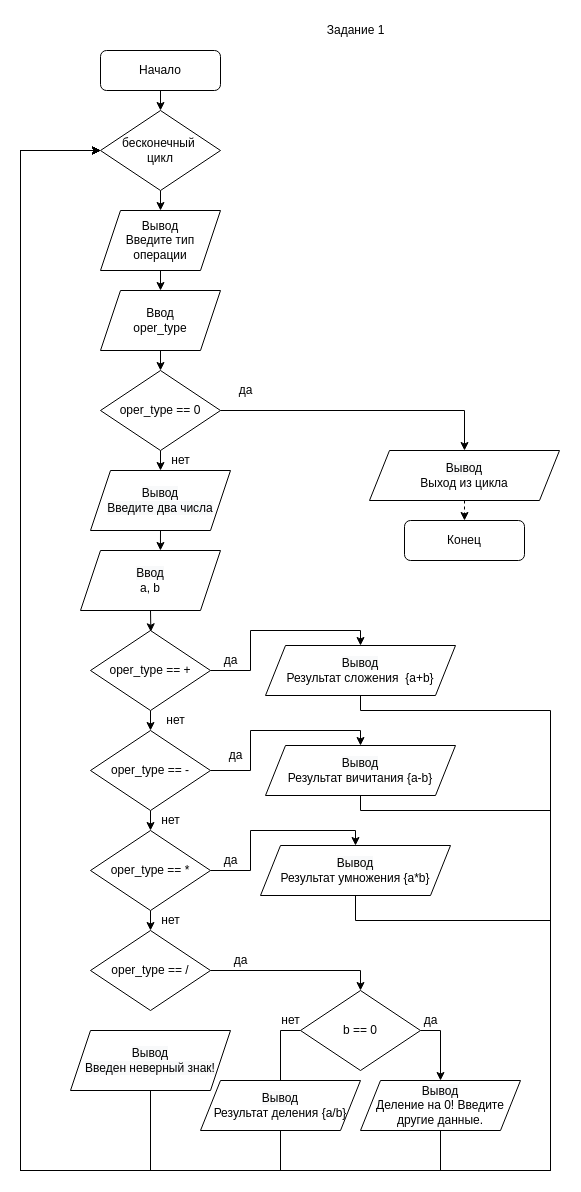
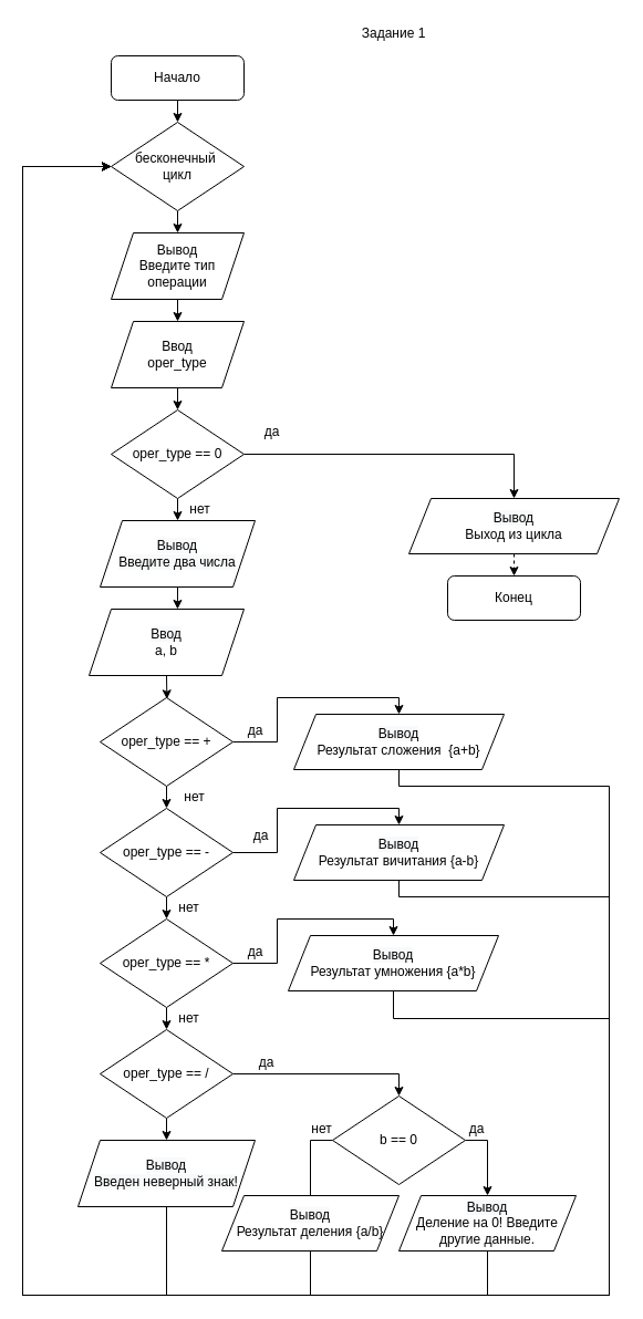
  <mxCell id="0" />
  <mxCell id="1" parent="0" />
  <mxCell id="2" style="edgeStyle=orthogonalEdgeStyle;rounded=0;orthogonalLoop=1;jettySize=auto;html=1;exitX=0.5;exitY=1;exitDx=0;exitDy=0;entryX=0.5;entryY=0;entryDx=0;entryDy=0;" parent="1" source="3" target="7" edge="1"><mxGeometry relative="1" as="geometry" /></mxCell>
  <mxCell id="3" value="Начало" style="rounded=1;whiteSpace=wrap;html=1;" parent="1" vertex="1"><mxGeometry x="100" y="50" width="120" height="40" as="geometry" /></mxCell>
  <mxCell id="4" style="edgeStyle=orthogonalEdgeStyle;rounded=0;orthogonalLoop=1;jettySize=auto;html=1;exitX=0.5;exitY=1;exitDx=0;exitDy=0;entryX=0.5;entryY=0;entryDx=0;entryDy=0;" parent="1" source="5" target="9" edge="1"><mxGeometry relative="1" as="geometry" /></mxCell>
  <mxCell id="5" value="Вывод&lt;br&gt;Введите тип операции" style="shape=parallelogram;perimeter=parallelogramPerimeter;whiteSpace=wrap;html=1;fixedSize=1;" parent="1" vertex="1"><mxGeometry x="100" y="210" width="120" height="60" as="geometry" /></mxCell>
  <mxCell id="6" style="edgeStyle=orthogonalEdgeStyle;rounded=0;orthogonalLoop=1;jettySize=auto;html=1;exitX=0.5;exitY=1;exitDx=0;exitDy=0;entryX=0.5;entryY=0;entryDx=0;entryDy=0;" parent="1" source="7" target="5" edge="1"><mxGeometry relative="1" as="geometry" /></mxCell>
  <mxCell id="7" value="бесконечный&amp;nbsp;&lt;br&gt;цикл" style="rhombus;whiteSpace=wrap;html=1;" parent="1" vertex="1"><mxGeometry x="100" y="110" width="120" height="80" as="geometry" /></mxCell>
  <mxCell id="8" style="edgeStyle=orthogonalEdgeStyle;rounded=0;orthogonalLoop=1;jettySize=auto;html=1;exitX=0.5;exitY=1;exitDx=0;exitDy=0;entryX=0.5;entryY=0;entryDx=0;entryDy=0;" parent="1" source="9" target="12" edge="1"><mxGeometry relative="1" as="geometry" /></mxCell>
  <mxCell id="9" value="Ввод&lt;br&gt;oper_type" style="shape=parallelogram;perimeter=parallelogramPerimeter;whiteSpace=wrap;html=1;fixedSize=1;" parent="1" vertex="1"><mxGeometry x="100" y="290" width="120" height="60" as="geometry" /></mxCell>
  <mxCell id="10" style="edgeStyle=orthogonalEdgeStyle;rounded=0;orthogonalLoop=1;jettySize=auto;html=1;exitX=0.5;exitY=1;exitDx=0;exitDy=0;entryX=0.5;entryY=0;entryDx=0;entryDy=0;" parent="1" source="12" target="27" edge="1"><mxGeometry relative="1" as="geometry" /></mxCell>
  <mxCell id="11" style="edgeStyle=orthogonalEdgeStyle;rounded=0;orthogonalLoop=1;jettySize=auto;html=1;exitX=1;exitY=0.5;exitDx=0;exitDy=0;entryX=0.5;entryY=0;entryDx=0;entryDy=0;" parent="1" source="12" target="57" edge="1"><mxGeometry relative="1" as="geometry" /></mxCell>
  <mxCell id="12" value="oper_type == 0" style="rhombus;whiteSpace=wrap;html=1;" parent="1" vertex="1"><mxGeometry x="100" y="370" width="120" height="80" as="geometry" /></mxCell>
  <mxCell id="13" style="edgeStyle=orthogonalEdgeStyle;rounded=0;orthogonalLoop=1;jettySize=auto;html=1;exitX=0.5;exitY=1;exitDx=0;exitDy=0;entryX=0.5;entryY=0;entryDx=0;entryDy=0;" parent="1" source="15" target="18" edge="1"><mxGeometry relative="1" as="geometry" /></mxCell>
  <mxCell id="14" style="edgeStyle=orthogonalEdgeStyle;rounded=0;orthogonalLoop=1;jettySize=auto;html=1;exitX=1;exitY=0.5;exitDx=0;exitDy=0;entryX=0.5;entryY=0;entryDx=0;entryDy=0;" parent="1" source="15" target="53" edge="1"><mxGeometry relative="1" as="geometry"><Array as="points"><mxPoint x="250" y="670" /><mxPoint x="250" y="630" /><mxPoint x="360" y="630" /></Array></mxGeometry></mxCell>
  <mxCell id="15" value="oper_type == +" style="rhombus;whiteSpace=wrap;html=1;" parent="1" vertex="1"><mxGeometry x="90" y="630" width="120" height="80" as="geometry" /></mxCell>
  <mxCell id="16" style="edgeStyle=orthogonalEdgeStyle;rounded=0;orthogonalLoop=1;jettySize=auto;html=1;exitX=0.5;exitY=1;exitDx=0;exitDy=0;entryX=0.5;entryY=0;entryDx=0;entryDy=0;" parent="1" source="18" target="21" edge="1"><mxGeometry relative="1" as="geometry" /></mxCell>
  <mxCell id="17" style="edgeStyle=orthogonalEdgeStyle;rounded=0;orthogonalLoop=1;jettySize=auto;html=1;exitX=1;exitY=0.5;exitDx=0;exitDy=0;entryX=0.5;entryY=0;entryDx=0;entryDy=0;" parent="1" source="18" target="50" edge="1"><mxGeometry relative="1" as="geometry"><Array as="points"><mxPoint x="250" y="770" /><mxPoint x="250" y="730" /><mxPoint x="360" y="730" /></Array></mxGeometry></mxCell>
  <mxCell id="18" value="oper_type == -" style="rhombus;whiteSpace=wrap;html=1;" parent="1" vertex="1"><mxGeometry x="90" y="730" width="120" height="80" as="geometry" /></mxCell>
  <mxCell id="19" style="edgeStyle=orthogonalEdgeStyle;rounded=0;orthogonalLoop=1;jettySize=auto;html=1;exitX=0.5;exitY=1;exitDx=0;exitDy=0;entryX=0.5;entryY=0;entryDx=0;entryDy=0;" parent="1" source="21" target="24" edge="1"><mxGeometry relative="1" as="geometry" /></mxCell>
  <mxCell id="20" style="edgeStyle=orthogonalEdgeStyle;rounded=0;orthogonalLoop=1;jettySize=auto;html=1;exitX=1;exitY=0.5;exitDx=0;exitDy=0;entryX=0.5;entryY=0;entryDx=0;entryDy=0;" parent="1" source="21" target="47" edge="1"><mxGeometry relative="1" as="geometry"><Array as="points"><mxPoint x="250" y="870" /><mxPoint x="250" y="830" /><mxPoint x="355" y="830" /></Array></mxGeometry></mxCell>
  <mxCell id="21" value="oper_type == *" style="rhombus;whiteSpace=wrap;html=1;" parent="1" vertex="1"><mxGeometry x="90" y="830" width="120" height="80" as="geometry" /></mxCell>
+ <mxCell id="22" style="edgeStyle=orthogonalEdgeStyle;rounded=0;orthogonalLoop=1;jettySize=auto;html=1;exitX=0.5;exitY=1;exitDx=0;exitDy=0;entryX=0.5;entryY=0;entryDx=0;entryDy=0;" parent="1" source="24" target="34" edge="1"><mxGeometry relative="1" as="geometry" /></mxCell>
  <mxCell id="23" style="edgeStyle=orthogonalEdgeStyle;rounded=0;orthogonalLoop=1;jettySize=auto;html=1;exitX=1;exitY=0.5;exitDx=0;exitDy=0;entryX=0.5;entryY=0;entryDx=0;entryDy=0;" parent="1" source="24" target="39" edge="1"><mxGeometry relative="1" as="geometry" /></mxCell>
  <mxCell id="24" value="oper_type == /" style="rhombus;whiteSpace=wrap;html=1;" parent="1" vertex="1"><mxGeometry x="90" y="930" width="120" height="80" as="geometry" /></mxCell>
  <mxCell id="25" value="Конец" style="rounded=1;whiteSpace=wrap;html=1;" parent="1" vertex="1"><mxGeometry x="404" y="520" width="120" height="40" as="geometry" /></mxCell>
  <mxCell id="26" style="edgeStyle=orthogonalEdgeStyle;rounded=0;orthogonalLoop=1;jettySize=auto;html=1;exitX=0.5;exitY=1;exitDx=0;exitDy=0;entryX=0.571;entryY=0;entryDx=0;entryDy=0;entryPerimeter=0;" parent="1" source="27" target="29" edge="1"><mxGeometry relative="1" as="geometry" /></mxCell>
  <mxCell id="27" value="&#10;&#10;&lt;span style=&quot;color: rgb(0, 0, 0); font-family: helvetica; font-size: 12px; font-style: normal; font-weight: 400; letter-spacing: normal; text-align: center; text-indent: 0px; text-transform: none; word-spacing: 0px; background-color: rgb(248, 249, 250); display: inline; float: none;&quot;&gt;Вывод&lt;/span&gt;&lt;br style=&quot;color: rgb(0, 0, 0); font-family: helvetica; font-size: 12px; font-style: normal; font-weight: 400; letter-spacing: normal; text-align: center; text-indent: 0px; text-transform: none; word-spacing: 0px; background-color: rgb(248, 249, 250);&quot;&gt;&lt;span style=&quot;color: rgb(0, 0, 0); font-family: helvetica; font-size: 12px; font-style: normal; font-weight: 400; letter-spacing: normal; text-align: center; text-indent: 0px; text-transform: none; word-spacing: 0px; background-color: rgb(248, 249, 250); display: inline; float: none;&quot;&gt;Введите два числа&lt;/span&gt;&#10;&#10;" style="shape=parallelogram;perimeter=parallelogramPerimeter;whiteSpace=wrap;html=1;fixedSize=1;" parent="1" vertex="1"><mxGeometry x="90" y="470" width="140" height="60" as="geometry" /></mxCell>
  <mxCell id="28" style="edgeStyle=orthogonalEdgeStyle;rounded=0;orthogonalLoop=1;jettySize=auto;html=1;exitX=0.5;exitY=1;exitDx=0;exitDy=0;entryX=0.503;entryY=0.016;entryDx=0;entryDy=0;entryPerimeter=0;" parent="1" source="29" target="15" edge="1"><mxGeometry relative="1" as="geometry" /></mxCell>
  <mxCell id="29" value="&lt;span style=&quot;color: rgb(0 , 0 , 0) ; font-family: &amp;#34;helvetica&amp;#34; ; font-size: 12px ; font-style: normal ; font-weight: 400 ; letter-spacing: normal ; text-align: center ; text-indent: 0px ; text-transform: none ; word-spacing: 0px ; background-color: rgb(248 , 249 , 250) ; display: inline ; float: none&quot;&gt;Ввод&lt;/span&gt;&lt;br style=&quot;color: rgb(0 , 0 , 0) ; font-family: &amp;#34;helvetica&amp;#34; ; font-size: 12px ; font-style: normal ; font-weight: 400 ; letter-spacing: normal ; text-align: center ; text-indent: 0px ; text-transform: none ; word-spacing: 0px ; background-color: rgb(248 , 249 , 250)&quot;&gt;&lt;font face=&quot;helvetica&quot;&gt;a, b&lt;/font&gt;" style="shape=parallelogram;perimeter=parallelogramPerimeter;whiteSpace=wrap;html=1;fixedSize=1;" parent="1" vertex="1"><mxGeometry x="80" y="550" width="140" height="60" as="geometry" /></mxCell>
  <mxCell id="30" value="нет" style="text;html=1;align=center;verticalAlign=middle;resizable=0;points=[];autosize=1;" parent="1" vertex="1"><mxGeometry x="160" y="710" width="30" height="20" as="geometry" /></mxCell>
  <mxCell id="31" value="нет" style="text;html=1;align=center;verticalAlign=middle;resizable=0;points=[];autosize=1;" parent="1" vertex="1"><mxGeometry x="155" y="810" width="30" height="20" as="geometry" /></mxCell>
  <mxCell id="32" value="нет" style="text;html=1;align=center;verticalAlign=middle;resizable=0;points=[];autosize=1;" parent="1" vertex="1"><mxGeometry x="155" y="910" width="30" height="20" as="geometry" /></mxCell>
  <mxCell id="33" style="edgeStyle=orthogonalEdgeStyle;rounded=0;orthogonalLoop=1;jettySize=auto;html=1;entryX=0;entryY=0.5;entryDx=0;entryDy=0;" parent="1" source="34" target="7" edge="1"><mxGeometry relative="1" as="geometry"><mxPoint x="20" y="940" as="targetPoint" /><Array as="points"><mxPoint x="150" y="1170" /><mxPoint x="20" y="1170" /><mxPoint x="20" y="150" /></Array></mxGeometry></mxCell>
  <mxCell id="34" value="&lt;span style=&quot;color: rgb(0 , 0 , 0) ; font-family: &amp;#34;helvetica&amp;#34; ; font-size: 12px ; font-style: normal ; font-weight: 400 ; letter-spacing: normal ; text-align: center ; text-indent: 0px ; text-transform: none ; word-spacing: 0px ; background-color: rgb(248 , 249 , 250) ; display: inline ; float: none&quot;&gt;Вывод&lt;/span&gt;&lt;br style=&quot;color: rgb(0 , 0 , 0) ; font-family: &amp;#34;helvetica&amp;#34; ; font-size: 12px ; font-style: normal ; font-weight: 400 ; letter-spacing: normal ; text-align: center ; text-indent: 0px ; text-transform: none ; word-spacing: 0px ; background-color: rgb(248 , 249 , 250)&quot;&gt;&lt;span style=&quot;color: rgb(0 , 0 , 0) ; font-family: &amp;#34;helvetica&amp;#34; ; font-size: 12px ; font-style: normal ; font-weight: 400 ; letter-spacing: normal ; text-align: center ; text-indent: 0px ; text-transform: none ; word-spacing: 0px ; background-color: rgb(248 , 249 , 250) ; display: inline ; float: none&quot;&gt;Введен неверный знак!&lt;/span&gt;" style="shape=parallelogram;perimeter=parallelogramPerimeter;whiteSpace=wrap;html=1;fixedSize=1;" parent="1" vertex="1"><mxGeometry x="70" y="1030" width="160" height="60" as="geometry" /></mxCell>
  <mxCell id="35" value="да" style="text;html=1;align=center;verticalAlign=middle;resizable=0;points=[];autosize=1;" parent="1" vertex="1"><mxGeometry x="230" y="380" width="30" height="20" as="geometry" /></mxCell>
  <mxCell id="36" value="нет" style="text;html=1;align=center;verticalAlign=middle;resizable=0;points=[];autosize=1;" parent="1" vertex="1"><mxGeometry x="165" y="450" width="30" height="20" as="geometry" /></mxCell>
  <mxCell id="37" style="edgeStyle=orthogonalEdgeStyle;rounded=0;orthogonalLoop=1;jettySize=auto;html=1;exitX=0;exitY=0.5;exitDx=0;exitDy=0;" parent="1" source="39" edge="1"><mxGeometry relative="1" as="geometry"><mxPoint x="280" y="1080" as="targetPoint" /></mxGeometry></mxCell>
  <mxCell id="38" style="edgeStyle=orthogonalEdgeStyle;rounded=0;orthogonalLoop=1;jettySize=auto;html=1;exitX=1;exitY=0.5;exitDx=0;exitDy=0;entryX=0.5;entryY=0;entryDx=0;entryDy=0;" parent="1" source="39" target="43" edge="1"><mxGeometry relative="1" as="geometry" /></mxCell>
  <mxCell id="39" value="b == 0" style="rhombus;whiteSpace=wrap;html=1;" parent="1" vertex="1"><mxGeometry x="300" y="990" width="120" height="80" as="geometry" /></mxCell>
  <mxCell id="40" style="edgeStyle=orthogonalEdgeStyle;rounded=0;orthogonalLoop=1;jettySize=auto;html=1;exitX=0.5;exitY=1;exitDx=0;exitDy=0;entryX=0;entryY=0.5;entryDx=0;entryDy=0;" parent="1" source="41" target="7" edge="1"><mxGeometry relative="1" as="geometry"><mxPoint x="20" y="150" as="targetPoint" /><Array as="points"><mxPoint x="280" y="1170" /><mxPoint x="20" y="1170" /><mxPoint x="20" y="150" /></Array></mxGeometry></mxCell>
  <mxCell id="41" value="&lt;span style=&quot;color: rgb(0 , 0 , 0) ; font-family: &amp;#34;helvetica&amp;#34; ; font-size: 12px ; font-style: normal ; font-weight: 400 ; letter-spacing: normal ; text-align: center ; text-indent: 0px ; text-transform: none ; word-spacing: 0px ; background-color: rgb(248 , 249 , 250) ; display: inline ; float: none&quot;&gt;Вывод&lt;/span&gt;&lt;br style=&quot;color: rgb(0 , 0 , 0) ; font-family: &amp;#34;helvetica&amp;#34; ; font-size: 12px ; font-style: normal ; font-weight: 400 ; letter-spacing: normal ; text-align: center ; text-indent: 0px ; text-transform: none ; word-spacing: 0px ; background-color: rgb(248 , 249 , 250)&quot;&gt;&lt;font face=&quot;helvetica&quot;&gt;Результат деления {a/b}&lt;/font&gt;" style="shape=parallelogram;perimeter=parallelogramPerimeter;whiteSpace=wrap;html=1;fixedSize=1;" parent="1" vertex="1"><mxGeometry x="200" y="1080" width="160" height="50" as="geometry" /></mxCell>
  <mxCell id="42" style="edgeStyle=orthogonalEdgeStyle;rounded=0;orthogonalLoop=1;jettySize=auto;html=1;exitX=0.5;exitY=1;exitDx=0;exitDy=0;entryX=0;entryY=0.5;entryDx=0;entryDy=0;" parent="1" source="43" target="7" edge="1"><mxGeometry relative="1" as="geometry"><Array as="points"><mxPoint x="440" y="1170" /><mxPoint x="20" y="1170" /><mxPoint x="20" y="150" /></Array></mxGeometry></mxCell>
  <mxCell id="43" value="&lt;span style=&quot;color: rgb(0 , 0 , 0) ; font-family: &amp;#34;helvetica&amp;#34; ; font-size: 12px ; font-style: normal ; font-weight: 400 ; letter-spacing: normal ; text-align: center ; text-indent: 0px ; text-transform: none ; word-spacing: 0px ; background-color: rgb(248 , 249 , 250) ; display: inline ; float: none&quot;&gt;Вывод&lt;/span&gt;&lt;br style=&quot;color: rgb(0 , 0 , 0) ; font-family: &amp;#34;helvetica&amp;#34; ; font-size: 12px ; font-style: normal ; font-weight: 400 ; letter-spacing: normal ; text-align: center ; text-indent: 0px ; text-transform: none ; word-spacing: 0px ; background-color: rgb(248 , 249 , 250)&quot;&gt;&lt;font face=&quot;helvetica&quot;&gt;Деление на 0! Введите другие данные.&lt;/font&gt;" style="shape=parallelogram;perimeter=parallelogramPerimeter;whiteSpace=wrap;html=1;fixedSize=1;" parent="1" vertex="1"><mxGeometry x="360" y="1080" width="160" height="50" as="geometry" /></mxCell>
  <mxCell id="44" value="да" style="text;html=1;align=center;verticalAlign=middle;resizable=0;points=[];autosize=1;" parent="1" vertex="1"><mxGeometry x="415" y="1010" width="30" height="20" as="geometry" /></mxCell>
  <mxCell id="45" value="нет&lt;br&gt;" style="text;html=1;align=center;verticalAlign=middle;resizable=0;points=[];autosize=1;" parent="1" vertex="1"><mxGeometry x="275" y="1010" width="30" height="20" as="geometry" /></mxCell>
  <mxCell id="46" style="edgeStyle=orthogonalEdgeStyle;rounded=0;orthogonalLoop=1;jettySize=auto;html=1;exitX=0.5;exitY=1;exitDx=0;exitDy=0;entryX=0;entryY=0.5;entryDx=0;entryDy=0;endArrow=open;" parent="1" source="47" target="7" edge="1"><mxGeometry relative="1" as="geometry"><mxPoint x="80" y="161.667" as="targetPoint" /><Array as="points"><mxPoint x="355" y="920" /><mxPoint x="550" y="920" /><mxPoint x="550" y="1170" /><mxPoint x="20" y="1170" /><mxPoint x="20" y="150" /></Array></mxGeometry></mxCell>
  <mxCell id="47" value="&lt;span style=&quot;color: rgb(0 , 0 , 0) ; font-family: &amp;#34;helvetica&amp;#34; ; font-size: 12px ; font-style: normal ; font-weight: 400 ; letter-spacing: normal ; text-align: center ; text-indent: 0px ; text-transform: none ; word-spacing: 0px ; background-color: rgb(248 , 249 , 250) ; display: inline ; float: none&quot;&gt;Вывод&lt;/span&gt;&lt;br style=&quot;color: rgb(0 , 0 , 0) ; font-family: &amp;#34;helvetica&amp;#34; ; font-size: 12px ; font-style: normal ; font-weight: 400 ; letter-spacing: normal ; text-align: center ; text-indent: 0px ; text-transform: none ; word-spacing: 0px ; background-color: rgb(248 , 249 , 250)&quot;&gt;&lt;font face=&quot;helvetica&quot;&gt;Результат умножения {a*b}&lt;/font&gt;" style="shape=parallelogram;perimeter=parallelogramPerimeter;whiteSpace=wrap;html=1;fixedSize=1;" parent="1" vertex="1"><mxGeometry x="260" y="845" width="190" height="50" as="geometry" /></mxCell>
  <mxCell id="48" value="да" style="text;html=1;align=center;verticalAlign=middle;resizable=0;points=[];autosize=1;" parent="1" vertex="1"><mxGeometry x="215" y="850" width="30" height="20" as="geometry" /></mxCell>
  <mxCell id="49" style="edgeStyle=orthogonalEdgeStyle;rounded=0;orthogonalLoop=1;jettySize=auto;html=1;exitX=0.5;exitY=1;exitDx=0;exitDy=0;entryX=0;entryY=0.5;entryDx=0;entryDy=0;" parent="1" source="50" target="7" edge="1"><mxGeometry relative="1" as="geometry"><Array as="points"><mxPoint x="360" y="810" /><mxPoint x="550" y="810" /><mxPoint x="550" y="1170" /><mxPoint x="20" y="1170" /><mxPoint x="20" y="150" /></Array></mxGeometry></mxCell>
  <mxCell id="50" value="&lt;span style=&quot;color: rgb(0 , 0 , 0) ; font-family: &amp;#34;helvetica&amp;#34; ; font-size: 12px ; font-style: normal ; font-weight: 400 ; letter-spacing: normal ; text-align: center ; text-indent: 0px ; text-transform: none ; word-spacing: 0px ; background-color: rgb(248 , 249 , 250) ; display: inline ; float: none&quot;&gt;Вывод&lt;/span&gt;&lt;br style=&quot;color: rgb(0 , 0 , 0) ; font-family: &amp;#34;helvetica&amp;#34; ; font-size: 12px ; font-style: normal ; font-weight: 400 ; letter-spacing: normal ; text-align: center ; text-indent: 0px ; text-transform: none ; word-spacing: 0px ; background-color: rgb(248 , 249 , 250)&quot;&gt;&lt;font face=&quot;helvetica&quot;&gt;Результат вичитания {a-b}&lt;/font&gt;" style="shape=parallelogram;perimeter=parallelogramPerimeter;whiteSpace=wrap;html=1;fixedSize=1;" parent="1" vertex="1"><mxGeometry x="265" y="745" width="190" height="50" as="geometry" /></mxCell>
  <mxCell id="51" value="да" style="text;html=1;align=center;verticalAlign=middle;resizable=0;points=[];autosize=1;" parent="1" vertex="1"><mxGeometry x="220" y="745" width="30" height="20" as="geometry" /></mxCell>
  <mxCell id="52" style="edgeStyle=orthogonalEdgeStyle;rounded=0;orthogonalLoop=1;jettySize=auto;html=1;exitX=0.5;exitY=1;exitDx=0;exitDy=0;entryX=0;entryY=0.5;entryDx=0;entryDy=0;" parent="1" source="53" target="7" edge="1"><mxGeometry relative="1" as="geometry"><mxPoint x="70" y="148.966" as="targetPoint" /><Array as="points"><mxPoint x="360" y="710" /><mxPoint x="550" y="710" /><mxPoint x="550" y="1170" /><mxPoint x="20" y="1170" /><mxPoint x="20" y="150" /></Array></mxGeometry></mxCell>
  <mxCell id="53" value="&lt;span style=&quot;color: rgb(0 , 0 , 0) ; font-family: &amp;#34;helvetica&amp;#34; ; font-size: 12px ; font-style: normal ; font-weight: 400 ; letter-spacing: normal ; text-align: center ; text-indent: 0px ; text-transform: none ; word-spacing: 0px ; background-color: rgb(248 , 249 , 250) ; display: inline ; float: none&quot;&gt;Вывод&lt;/span&gt;&lt;br style=&quot;color: rgb(0 , 0 , 0) ; font-family: &amp;#34;helvetica&amp;#34; ; font-size: 12px ; font-style: normal ; font-weight: 400 ; letter-spacing: normal ; text-align: center ; text-indent: 0px ; text-transform: none ; word-spacing: 0px ; background-color: rgb(248 , 249 , 250)&quot;&gt;&lt;font face=&quot;helvetica&quot;&gt;Результат сложения&amp;nbsp; {a+b}&lt;/font&gt;" style="shape=parallelogram;perimeter=parallelogramPerimeter;whiteSpace=wrap;html=1;fixedSize=1;" parent="1" vertex="1"><mxGeometry x="265" y="645" width="190" height="50" as="geometry" /></mxCell>
  <mxCell id="54" value="да" style="text;html=1;align=center;verticalAlign=middle;resizable=0;points=[];autosize=1;" parent="1" vertex="1"><mxGeometry x="215" y="650" width="30" height="20" as="geometry" /></mxCell>
  <mxCell id="55" value="да" style="text;html=1;align=center;verticalAlign=middle;resizable=0;points=[];autosize=1;" parent="1" vertex="1"><mxGeometry x="225" y="950" width="30" height="20" as="geometry" /></mxCell>
  <mxCell id="56" style="edgeStyle=orthogonalEdgeStyle;rounded=0;orthogonalLoop=1;jettySize=auto;html=1;exitX=0.5;exitY=1;exitDx=0;exitDy=0;entryX=0.5;entryY=0;entryDx=0;entryDy=0;dashed=1;" parent="1" source="57" target="25" edge="1"><mxGeometry relative="1" as="geometry" /></mxCell>
  <mxCell id="57" value="&lt;span style=&quot;color: rgb(0 , 0 , 0) ; font-family: &amp;#34;helvetica&amp;#34; ; font-size: 12px ; font-style: normal ; font-weight: 400 ; letter-spacing: normal ; text-align: center ; text-indent: 0px ; text-transform: none ; word-spacing: 0px ; background-color: rgb(248 , 249 , 250) ; display: inline ; float: none&quot;&gt;Вывод&lt;/span&gt;&lt;br style=&quot;color: rgb(0 , 0 , 0) ; font-family: &amp;#34;helvetica&amp;#34; ; font-size: 12px ; font-style: normal ; font-weight: 400 ; letter-spacing: normal ; text-align: center ; text-indent: 0px ; text-transform: none ; word-spacing: 0px ; background-color: rgb(248 , 249 , 250)&quot;&gt;&lt;font face=&quot;helvetica&quot;&gt;Выход из цикла&lt;/font&gt;" style="shape=parallelogram;perimeter=parallelogramPerimeter;whiteSpace=wrap;html=1;fixedSize=1;" parent="1" vertex="1"><mxGeometry x="369" y="450" width="190" height="50" as="geometry" /></mxCell>
  <mxCell id="58" value="Задание 1" style="text;html=1;align=center;verticalAlign=middle;resizable=0;points=[];autosize=1;" vertex="1" parent="1"><mxGeometry x="320" y="20" width="70" height="20" as="geometry" /></mxCell>
